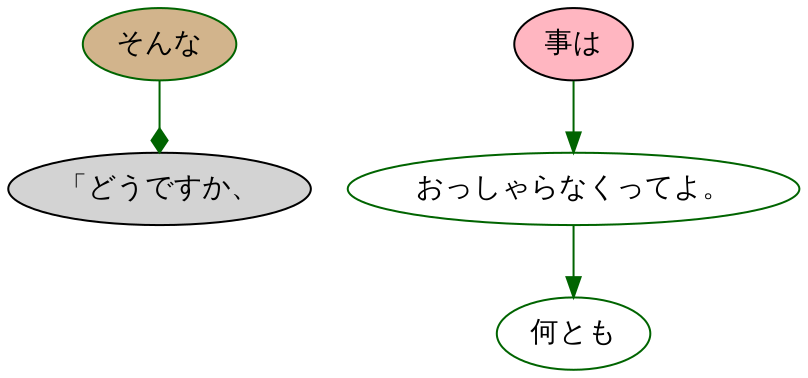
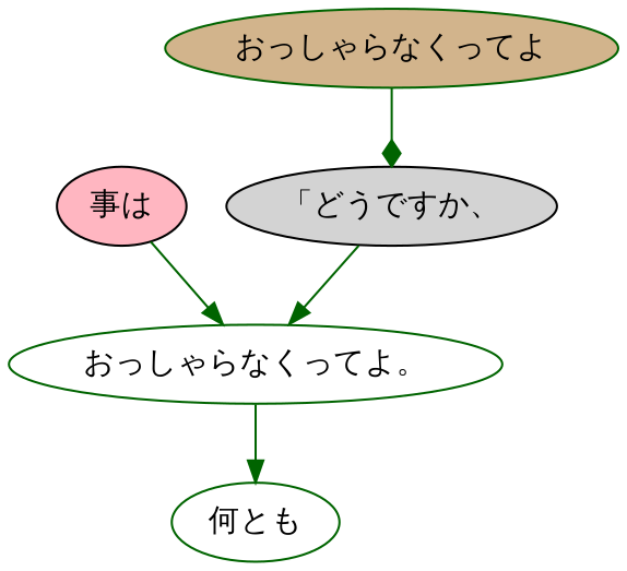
  digraph {
    node [color=darkgreen fillcolor=white style=filled]
    edge [arrowhead=normal color=darkgreen]
    n1 [color=black fillcolor=lightgrey label="「どうですか、"]
    n2 [label="おっしゃらなくってよ。"]
    n3 [label="何とも"]
-   n4 [fillcolor=tan label="そんな"]
+   n4 [fillcolor=tan label="おっしゃらなくってよ"]
    n5 [color=black fillcolor=lightpink label="事は"]
+   n1 -> n2
    n2 -> n3
    n4 -> n1 [arrowhead=diamond]
    n5 -> n2
  }
